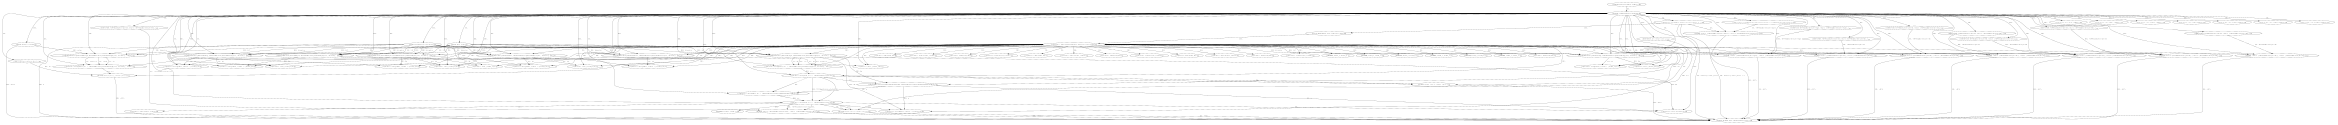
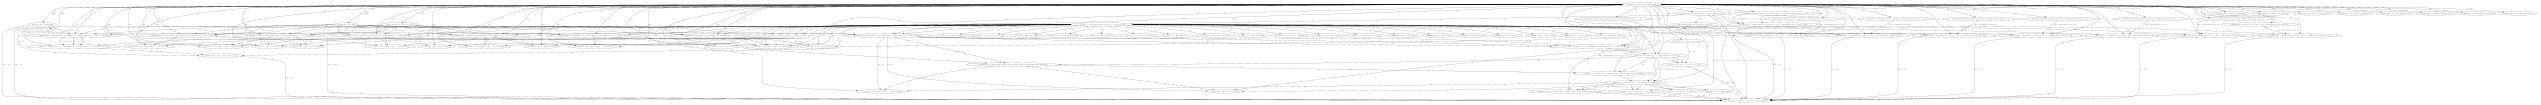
  digraph {
    fontname="Roboto Mono"
    node [fontname="Roboto Mono"]
    edge [fontname="Roboto Mono"]
    n1 [label=<(METHOD,TIFFReadDirEntrySlong8)<SUB>889</SUB>>]
    n2 [label=<(PARAM,TIFF *tif)<SUB>890</SUB>>]
    n3 [label=<(PARAM,TIFFDirEntry *direntry)<SUB>890</SUB>>]
    n4 [label=<(PARAM,int64_t *value)<SUB>890</SUB>>]
    n5 [label=<(&lt;operator&gt;.notEquals,direntry-&gt;tdir_count != 1)<SUB>893</SUB>>]
    n6 [label=<(RETURN,return (TIFFReadDirEntryErrCount);,return (TIFFReadDirEntryErrCount);)<SUB>894</SUB>>]
    n7 [label=<(IDENTIFIER,TIFF_BYTE,&lt;empty&gt;)<SUB>897</SUB>>]
    n8 [label=<(IDENTIFIER,TIFF_SBYTE,&lt;empty&gt;)<SUB>404</SUB>>]
    n9 [label=<(IDENTIFIER,TIFF_SHORT,&lt;empty&gt;)<SUB>911</SUB>>]
    n10 [label=<(IDENTIFIER,TIFF_SSHORT,&lt;empty&gt;)<SUB>918</SUB>>]
    n11 [label=<(IDENTIFIER,TIFF_LONG,&lt;empty&gt;)<SUB>925</SUB>>]
    n12 [label=<(IDENTIFIER,TIFF_SLONG,&lt;empty&gt;)<SUB>932</SUB>>]
    n13 [label=<(IDENTIFIER,TIFF_LONG8,&lt;empty&gt;)<SUB>939</SUB>>]
    n14 [label=<(IDENTIFIER,TIFF_SLONG8,&lt;empty&gt;)<SUB>951</SUB>>]
    n15 [label=<(&lt;operator&gt;.assignment,err = TIFFReadDirEntryCheckedSlong8(tif, direntry, value))<SUB>952</SUB>>]
    n16 [label=<(RETURN,return (TIFFReadDirEntryErrType);,return (TIFFReadDirEntryErrType);)<SUB>955</SUB>>]
    n17 [label=<(IDENTIFIER,TIFFReadDirEntryErrCount,return (TIFFReadDirEntryErrCount);)<SUB>894</SUB>>]
    n18 [label=<(TIFFReadDirEntryCheckedByte,TIFFReadDirEntryCheckedByte(tif, direntry, &amp;m))<SUB>900</SUB>>]
    n19 [label=<(&lt;operator&gt;.assignment,*value = (int64_t)m)<SUB>901</SUB>>]
    n20 [label=<(RETURN,return (TIFFReadDirEntryErrOk);,return (TIFFReadDirEntryErrOk);)<SUB>902</SUB>>]
    n21 [label=<(TIFFReadDirEntryCheckedSbyte,TIFFReadDirEntryCheckedSbyte(tif, direntry, &amp;m))<SUB>907</SUB>>]
    n22 [label=<(&lt;operator&gt;.assignment,*value = (int64_t)m)<SUB>908</SUB>>]
    n23 [label=<(RETURN,return (TIFFReadDirEntryErrOk);,return (TIFFReadDirEntryErrOk);)<SUB>909</SUB>>]
    n24 [label=<(TIFFReadDirEntryCheckedShort,TIFFReadDirEntryCheckedShort(tif, direntry, &amp;m))<SUB>914</SUB>>]
    n25 [label=<(&lt;operator&gt;.assignment,*value = (int64_t)m)<SUB>915</SUB>>]
    n26 [label=<(RETURN,return (TIFFReadDirEntryErrOk);,return (TIFFReadDirEntryErrOk);)<SUB>916</SUB>>]
    n27 [label=<(TIFFReadDirEntryCheckedSshort,TIFFReadDirEntryCheckedSshort(tif, direntry, &amp;m))<SUB>921</SUB>>]
    n28 [label=<(&lt;operator&gt;.assignment,*value = (int64_t)m)<SUB>922</SUB>>]
    n29 [label=<(RETURN,return (TIFFReadDirEntryErrOk);,return (TIFFReadDirEntryErrOk);)<SUB>923</SUB>>]
    n30 [label=<(TIFFReadDirEntryCheckedLong,TIFFReadDirEntryCheckedLong(tif, direntry, &amp;m))<SUB>928</SUB>>]
    n31 [label=<(&lt;operator&gt;.assignment,*value = (int64_t)m)<SUB>929</SUB>>]
    n32 [label=<(RETURN,return (TIFFReadDirEntryErrOk);,return (TIFFReadDirEntryErrOk);)<SUB>930</SUB>>]
    n33 [label=<(TIFFReadDirEntryCheckedSlong,TIFFReadDirEntryCheckedSlong(tif, direntry, &amp;m))<SUB>935</SUB>>]
    n34 [label=<(&lt;operator&gt;.assignment,*value = (int64_t)m)<SUB>936</SUB>>]
    n35 [label=<(RETURN,return (TIFFReadDirEntryErrOk);,return (TIFFReadDirEntryErrOk);)<SUB>937</SUB>>]
    n36 [label=<(&lt;operator&gt;.assignment,err = TIFFReadDirEntryCheckedLong8(tif, direntry, &amp;m))<SUB>942</SUB>>]
    n37 [label=<(&lt;operator&gt;.assignment,err = TIFFReadDirEntryCheckRangeSlong8Long8(m))<SUB>945</SUB>>]
    n38 [label=<(&lt;operator&gt;.assignment,*value = (int64_t)m)<SUB>948</SUB>>]
    n39 [label=<(IDENTIFIER,err,return (err);)<SUB>953</SUB>>]
    n40 [label=<(IDENTIFIER,TIFFReadDirEntryErrType,return (TIFFReadDirEntryErrType);)<SUB>955</SUB>>]
    n41 [label=<(IDENTIFIER,TIFFReadDirEntryErrOk,return (TIFFReadDirEntryErrOk);)<SUB>902</SUB>>]
    n42 [label=<(IDENTIFIER,TIFFReadDirEntryErrOk,return (TIFFReadDirEntryErrOk);)<SUB>909</SUB>>]
    n43 [label=<(IDENTIFIER,TIFFReadDirEntryErrOk,return (TIFFReadDirEntryErrOk);)<SUB>916</SUB>>]
    n44 [label=<(IDENTIFIER,TIFFReadDirEntryErrOk,return (TIFFReadDirEntryErrOk);)<SUB>923</SUB>>]
    n45 [label=<(IDENTIFIER,TIFFReadDirEntryErrOk,return (TIFFReadDirEntryErrOk);)<SUB>930</SUB>>]
    n46 [label=<(IDENTIFIER,TIFFReadDirEntryErrOk,return (TIFFReadDirEntryErrOk);)<SUB>937</SUB>>]
    n47 [label=<(&lt;operator&gt;.notEquals,err != TIFFReadDirEntryErrOk)<SUB>943</SUB>>]
    n48 [label=<(&lt;operator&gt;.notEquals,err != TIFFReadDirEntryErrOk)<SUB>946</SUB>>]
    n49 [label=<(IDENTIFIER,TIFFReadDirEntryErrOk,return (TIFFReadDirEntryErrOk);)<SUB>949</SUB>>]
    n50 [label=<(TIFFReadDirEntryCheckedSlong8,TIFFReadDirEntryCheckedSlong8(tif, direntry, value))<SUB>952</SUB>>]
    n51 [label=<(&lt;operator&gt;.cast,(int64_t)m)<SUB>901</SUB>>]
    n52 [label=<(&lt;operator&gt;.cast,(int64_t)m)<SUB>908</SUB>>]
    n53 [label=<(&lt;operator&gt;.cast,(int64_t)m)<SUB>915</SUB>>]
    n54 [label=<(&lt;operator&gt;.cast,(int64_t)m)<SUB>922</SUB>>]
    n55 [label=<(&lt;operator&gt;.cast,(int64_t)m)<SUB>929</SUB>>]
    n56 [label=<(&lt;operator&gt;.cast,(int64_t)m)<SUB>936</SUB>>]
    n57 [label=<(TIFFReadDirEntryCheckedLong8,TIFFReadDirEntryCheckedLong8(tif, direntry, &amp;m))<SUB>942</SUB>>]
    n58 [label=<(TIFFReadDirEntryCheckRangeSlong8Long8,TIFFReadDirEntryCheckRangeSlong8Long8(m))<SUB>945</SUB>>]
    n59 [label=<(&lt;operator&gt;.cast,(int64_t)m)<SUB>948</SUB>>]
    n60 [label=<(IDENTIFIER,err,return (err);)<SUB>944</SUB>>]
    n61 [label=<(IDENTIFIER,err,return (err);)<SUB>947</SUB>>]
    n62 [label=<(METHOD_RETURN,enum TIFFReadDirEntryErr)<SUB>889</SUB>>]
    n63 [label=<(&lt;operator&gt;.indirectFieldAccess,direntry-&gt;tdir_type)<SUB>895</SUB>>]
    n64 [label=<(FIELD_IDENTIFIER,tdir_type,tdir_type)<SUB>895</SUB>>]
    n65 [label=<(RETURN,return (err);,return (err);)<SUB>953</SUB>>]
    n66 [label=<(RETURN,return (err);,return (err);)<SUB>944</SUB>>]
    n67 [label=<(RETURN,return (TIFFReadDirEntryErrOk);,return (TIFFReadDirEntryErrOk);)<SUB>949</SUB>>]
    n68 [label=<(RETURN,return (err);,return (err);)<SUB>947</SUB>>]
    n69 [label=<(&lt;operator&gt;.indirection,*value)<SUB>948</SUB>>]
    n70 [label=<(UNKNOWN,int64_t,int64_t)<SUB>948</SUB>>]
    n71 [label=<(&lt;operator&gt;.addressOf,&amp;m)<SUB>900</SUB>>]
    n72 [label=<(&lt;operator&gt;.indirection,*value)<SUB>901</SUB>>]
    n73 [label=<(&lt;operator&gt;.addressOf,&amp;m)<SUB>907</SUB>>]
    n74 [label=<(&lt;operator&gt;.indirection,*value)<SUB>908</SUB>>]
    n75 [label=<(&lt;operator&gt;.addressOf,&amp;m)<SUB>914</SUB>>]
    n76 [label=<(&lt;operator&gt;.indirection,*value)<SUB>915</SUB>>]
    n77 [label=<(&lt;operator&gt;.addressOf,&amp;m)<SUB>921</SUB>>]
    n78 [label=<(&lt;operator&gt;.indirection,*value)<SUB>922</SUB>>]
    n79 [label=<(&lt;operator&gt;.addressOf,&amp;m)<SUB>928</SUB>>]
    n80 [label=<(&lt;operator&gt;.indirection,*value)<SUB>929</SUB>>]
    n81 [label=<(&lt;operator&gt;.addressOf,&amp;m)<SUB>935</SUB>>]
    n82 [label=<(&lt;operator&gt;.indirection,*value)<SUB>936</SUB>>]
    n83 [label=<(UNKNOWN,int64_t,int64_t)<SUB>901</SUB>>]
    n84 [label=<(UNKNOWN,int64_t,int64_t)<SUB>908</SUB>>]
    n85 [label=<(UNKNOWN,int64_t,int64_t)<SUB>915</SUB>>]
    n86 [label=<(UNKNOWN,int64_t,int64_t)<SUB>922</SUB>>]
    n87 [label=<(UNKNOWN,int64_t,int64_t)<SUB>929</SUB>>]
    n88 [label=<(UNKNOWN,int64_t,int64_t)<SUB>936</SUB>>]
    n89 [label=<(&lt;operator&gt;.addressOf,&amp;m)<SUB>942</SUB>>]
    n1 -> n2 [label="DDG: "]
    n1 -> n3 [label="DDG: "]
    n1 -> n4 [label="DDG: "]
    n1 -> n5 [label="DDG: "]
    n1 -> n6 [label="DDG: "]
    n1 -> n7 [label="DDG: "]
-   n8 -> n1 [label="DDG: "]
+   n1 -> n8 [label="DDG: "]
    n1 -> n9 [label="DDG: "]
    n1 -> n10 [label="DDG: "]
    n1 -> n11 [label="DDG: "]
    n1 -> n12 [label="DDG: "]
    n1 -> n13 [label="DDG: "]
    n1 -> n14 [label="CDG: "]
    n1 -> n15 [label="DDG: "]
    n1 -> n16 [label="DDG: "]
    n1 -> n17 [label="DDG: "]
    n1 -> n18 [label="DDG: "]
    n1 -> n19 [label="DDG: "]
    n1 -> n20 [label="DDG: "]
    n1 -> n21 [label="DDG: "]
    n1 -> n22 [label="DDG: "]
    n1 -> n23 [label="DDG: "]
    n1 -> n24 [label="DDG: "]
    n1 -> n25 [label="DDG: "]
    n1 -> n26 [label="DDG: "]
    n1 -> n27 [label="DDG: "]
    n1 -> n28 [label="DDG: "]
    n1 -> n29 [label="DDG: "]
    n1 -> n30 [label="DDG: "]
    n1 -> n31 [label="DDG: "]
    n1 -> n32 [label="DDG: "]
    n1 -> n33 [label="DDG: "]
    n1 -> n34 [label="DDG: "]
    n1 -> n35 [label="DDG: "]
    n1 -> n36 [label="DDG: "]
    n1 -> n37 [label="DDG: "]
    n1 -> n38 [label="DDG: "]
    n1 -> n39 [label="DDG: "]
    n1 -> n40 [label="DDG: "]
    n1 -> n41 [label="DDG: "]
    n1 -> n42 [label="DDG: "]
    n1 -> n43 [label="DDG: "]
    n1 -> n44 [label="DDG: "]
    n1 -> n45 [label="DDG: "]
    n1 -> n46 [label="DDG: "]
    n1 -> n47 [label="DDG: "]
    n1 -> n48 [label="DDG: "]
    n1 -> n49 [label="DDG: "]
    n1 -> n50 [label="DDG: "]
    n1 -> n51 [label="DDG: "]
    n1 -> n52 [label="DDG: "]
    n1 -> n53 [label="DDG: "]
    n1 -> n54 [label="DDG: "]
    n1 -> n55 [label="DDG: "]
    n1 -> n56 [label="DDG: "]
    n1 -> n57 [label="DDG: "]
    n1 -> n58 [label="DDG: "]
    n1 -> n59 [label="DDG: "]
    n1 -> n60 [label="DDG: "]
    n1 -> n61 [label="DDG: "]
    n2 -> n18 [label="DDG: tif"]
    n2 -> n21 [label="DDG: tif"]
    n2 -> n24 [label="DDG: tif"]
    n2 -> n27 [label="DDG: tif"]
    n2 -> n30 [label="DDG: tif"]
    n2 -> n33 [label="DDG: tif"]
    n2 -> n50 [label="DDG: tif"]
    n2 -> n57 [label="DDG: tif"]
+   n2 -> n62 [label="DDG: tif"]
    n3 -> n18 [label="DDG: direntry"]
    n3 -> n21 [label="DDG: direntry"]
    n3 -> n24 [label="DDG: direntry"]
    n3 -> n27 [label="DDG: direntry"]
    n3 -> n30 [label="DDG: direntry"]
    n3 -> n33 [label="DDG: direntry"]
    n3 -> n50 [label="DDG: direntry"]
    n3 -> n57 [label="DDG: direntry"]
-   n3 -> n62 [label="DDG: m"]
+   n3 -> n62 [label="DDG: direntry"]
    n4 -> n50 [label="DDG: value"]
    n4 -> n62 [label="DDG: value"]
    n5 -> n6 [label="CDG: "]
    n5 -> n62 [label="DDG: direntry-&gt;tdir_count"]
    n5 -> n62 [label="DDG: direntry-&gt;tdir_count != 1"]
-   n64 -> n63 [label="CDG: "]
+   n5 -> n63 [label="CDG: "]
    n5 -> n64 [label="CDG: "]
    n6 -> n62 [label="DDG: &lt;RET&gt;"]
    n15 -> n65 [label="DDG: err"]
    n16 -> n62 [label="DDG: &lt;RET&gt;"]
    n17 -> n6 [label="DDG: TIFFReadDirEntryErrCount"]
    n18 -> n19 [label="DDG: &amp;m"]
    n18 -> n51 [label="DDG: &amp;m"]
    n20 -> n62 [label="DDG: &lt;RET&gt;"]
    n21 -> n22 [label="DDG: &amp;m"]
    n21 -> n52 [label="DDG: &amp;m"]
    n23 -> n62 [label="DDG: &lt;RET&gt;"]
    n24 -> n25 [label="DDG: &amp;m"]
    n24 -> n53 [label="DDG: &amp;m"]
    n26 -> n62 [label="DDG: &lt;RET&gt;"]
    n27 -> n28 [label="DDG: &amp;m"]
    n27 -> n54 [label="DDG: &amp;m"]
    n29 -> n62 [label="DDG: &lt;RET&gt;"]
    n30 -> n31 [label="DDG: &amp;m"]
    n30 -> n55 [label="DDG: &amp;m"]
    n32 -> n62 [label="DDG: &lt;RET&gt;"]
    n33 -> n34 [label="DDG: &amp;m"]
    n33 -> n56 [label="DDG: &amp;m"]
    n35 -> n62 [label="DDG: &lt;RET&gt;"]
    n36 -> n47 [label="DDG: err"]
    n37 -> n48 [label="DDG: err"]
    n39 -> n65 [label="DDG: err"]
    n40 -> n16 [label="DDG: TIFFReadDirEntryErrType"]
    n41 -> n20 [label="DDG: TIFFReadDirEntryErrOk"]
    n42 -> n23 [label="DDG: TIFFReadDirEntryErrOk"]
    n43 -> n26 [label="DDG: TIFFReadDirEntryErrOk"]
    n44 -> n29 [label="DDG: TIFFReadDirEntryErrOk"]
    n45 -> n32 [label="DDG: TIFFReadDirEntryErrOk"]
    n46 -> n35 [label="DDG: TIFFReadDirEntryErrOk"]
    n47 -> n37 [label="CDG: "]
    n47 -> n48 [label="DDG: TIFFReadDirEntryErrOk"]
    n47 -> n48 [label="CDG: "]
    n47 -> n58 [label="CDG: "]
    n47 -> n66 [label="DDG: err"]
    n47 -> n66 [label="CDG: "]
    n48 -> n38 [label="CDG: "]
    n48 -> n59 [label="CDG: "]
    n48 -> n67 [label="DDG: TIFFReadDirEntryErrOk"]
    n48 -> n67 [label="CDG: "]
    n48 -> n68 [label="DDG: err"]
    n48 -> n68 [label="CDG: "]
    n48 -> n69 [label="CDG: "]
    n48 -> n70 [label="CDG: "]
    n49 -> n67 [label="DDG: TIFFReadDirEntryErrOk"]
    n50 -> n15 [label="DDG: tif"]
    n50 -> n15 [label="DDG: direntry"]
    n50 -> n15 [label="DDG: value"]
    n57 -> n36 [label="DDG: tif"]
    n57 -> n36 [label="DDG: direntry"]
    n57 -> n36 [label="DDG: &amp;m"]
    n57 -> n38 [label="DDG: &amp;m"]
    n57 -> n58 [label="DDG: &amp;m"]
    n57 -> n59 [label="DDG: &amp;m"]
    n58 -> n37 [label="DDG: m"]
    n58 -> n38 [label="DDG: m"]
    n58 -> n59 [label="DDG: m"]
    n60 -> n66 [label="DDG: err"]
    n61 -> n68 [label="DDG: err"]
    n63 -> n15 [label="CDG: "]
    n63 -> n16 [label="CDG: "]
    n63 -> n18 [label="CDG: "]
    n63 -> n19 [label="CDG: "]
    n63 -> n20 [label="CDG: "]
    n63 -> n21 [label="CDG: "]
    n63 -> n22 [label="CDG: "]
    n63 -> n23 [label="CDG: "]
    n63 -> n24 [label="CDG: "]
    n63 -> n25 [label="CDG: "]
    n63 -> n26 [label="CDG: "]
    n63 -> n27 [label="CDG: "]
    n63 -> n28 [label="CDG: "]
    n63 -> n29 [label="CDG: "]
    n63 -> n30 [label="CDG: "]
    n63 -> n31 [label="CDG: "]
    n63 -> n32 [label="CDG: "]
    n63 -> n33 [label="CDG: "]
    n63 -> n34 [label="CDG: "]
    n63 -> n35 [label="CDG: "]
    n63 -> n36 [label="CDG: "]
    n63 -> n47 [label="CDG: "]
    n63 -> n50 [label="CDG: "]
    n63 -> n51 [label="CDG: "]
    n63 -> n52 [label="CDG: "]
    n63 -> n53 [label="CDG: "]
    n63 -> n54 [label="CDG: "]
    n63 -> n55 [label="CDG: "]
    n63 -> n56 [label="CDG: "]
    n63 -> n57 [label="CDG: "]
    n63 -> n65 [label="CDG: "]
    n63 -> n71 [label="CDG: "]
    n63 -> n72 [label="CDG: "]
    n63 -> n73 [label="CDG: "]
    n63 -> n74 [label="CDG: "]
    n63 -> n75 [label="CDG: "]
    n63 -> n76 [label="CDG: "]
    n63 -> n77 [label="CDG: "]
    n63 -> n78 [label="CDG: "]
    n63 -> n79 [label="CDG: "]
    n63 -> n80 [label="CDG: "]
    n63 -> n81 [label="CDG: "]
    n63 -> n82 [label="CDG: "]
    n63 -> n83 [label="CDG: "]
    n63 -> n84 [label="CDG: "]
    n63 -> n85 [label="CDG: "]
    n63 -> n86 [label="CDG: "]
    n63 -> n87 [label="CDG: "]
    n63 -> n88 [label="CDG: "]
    n63 -> n89 [label="CDG: "]
    n65 -> n62 [label="DDG: &lt;RET&gt;"]
    n66 -> n62 [label="DDG: &lt;RET&gt;"]
    n67 -> n62 [label="DDG: &lt;RET&gt;"]
    n68 -> n62 [label="DDG: &lt;RET&gt;"]
  }
